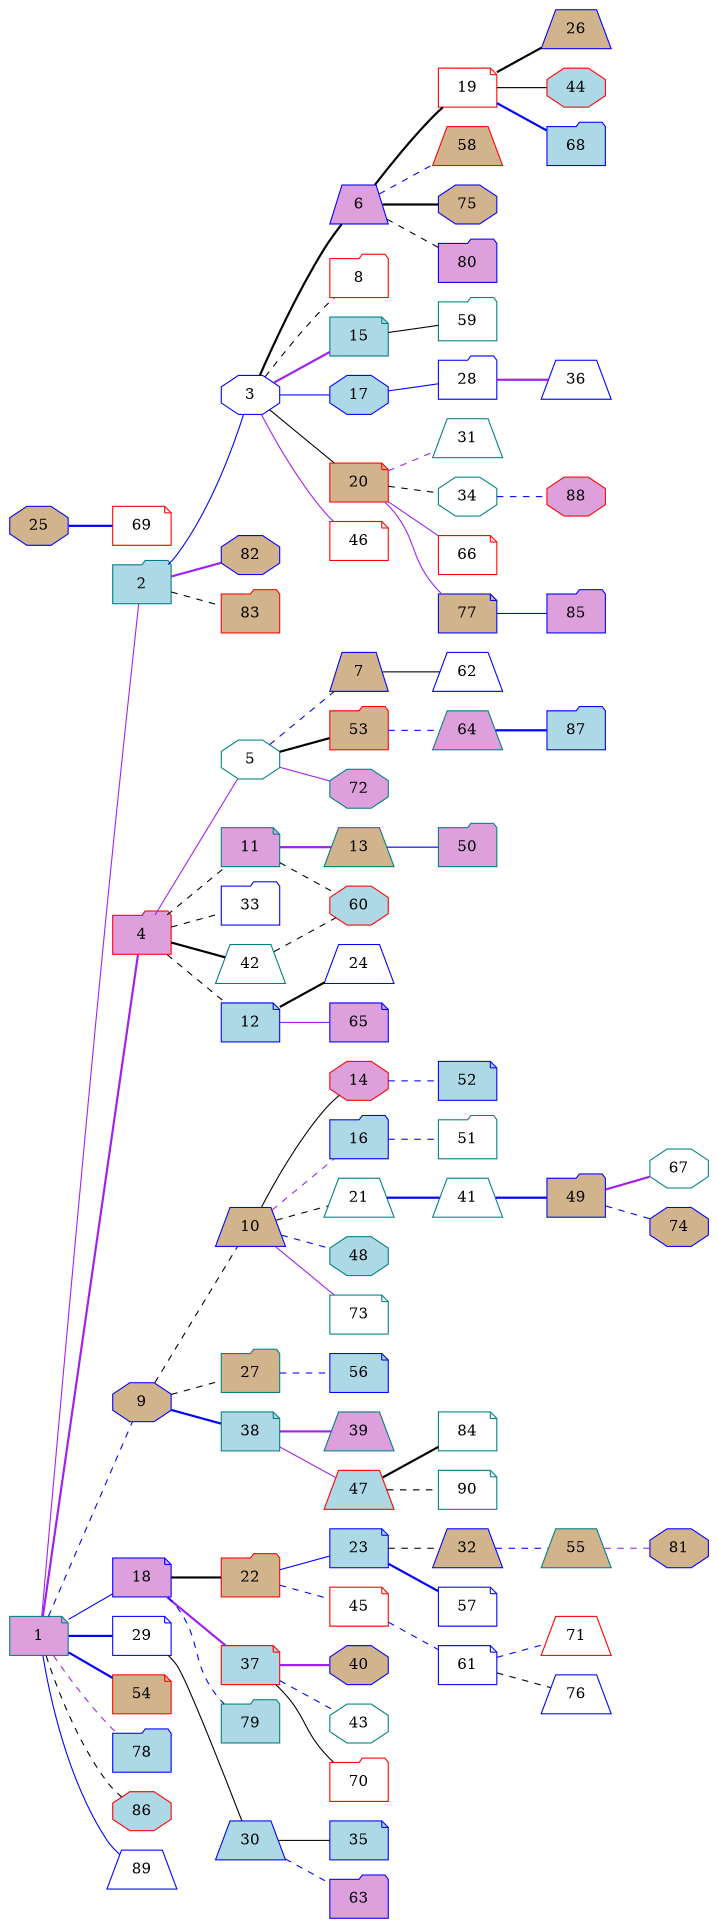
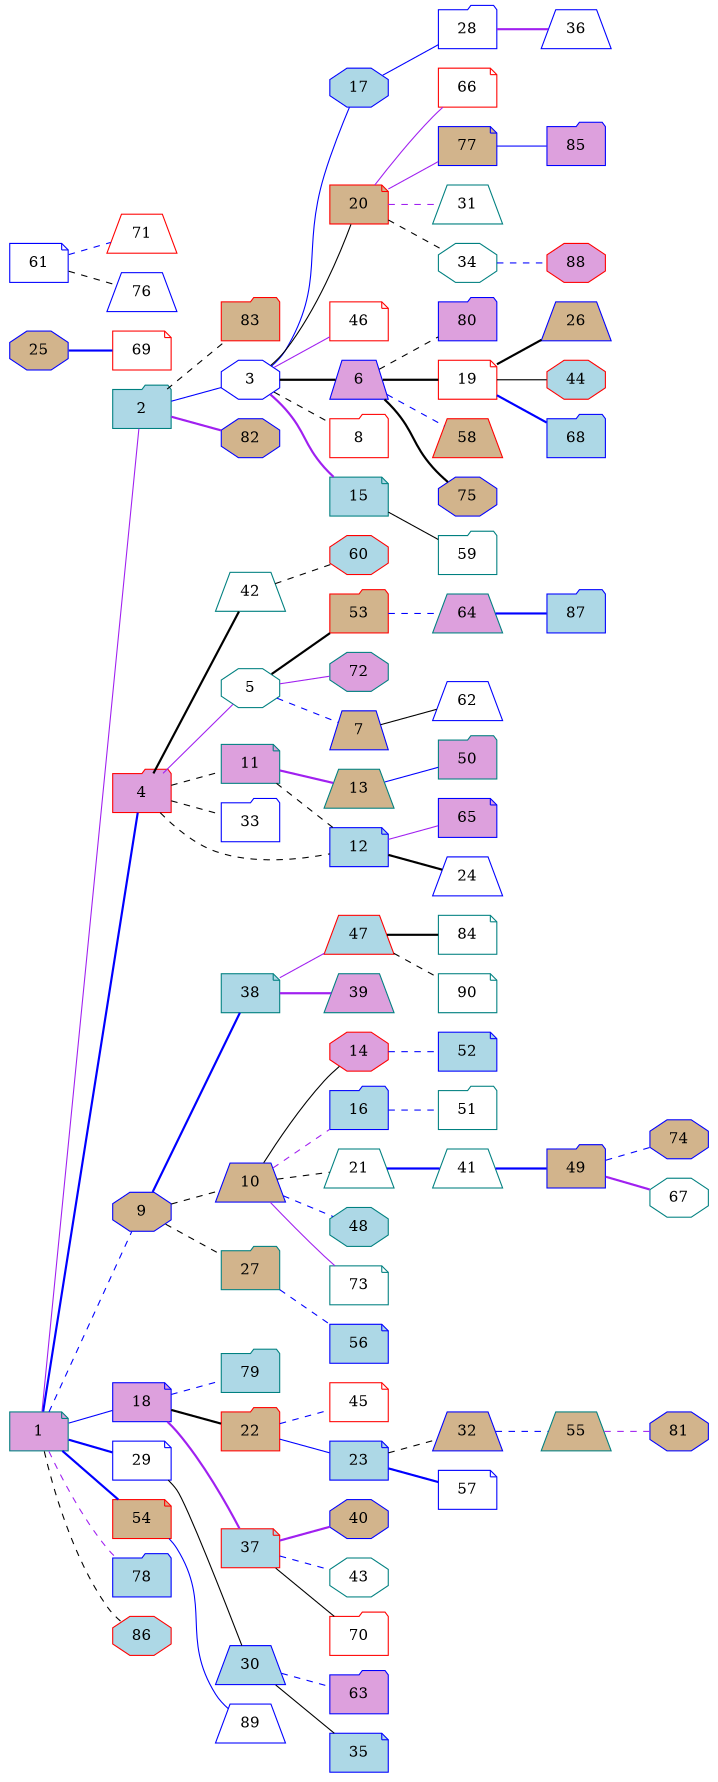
  graph {
    rankdir=LR
    node [color=blue fillcolor=white shape=note style=filled]
    edge [color=blue style=dashed]
    1 [color=teal fillcolor=plum]
    2 [color=teal fillcolor=lightblue shape=folder]
    4 [color=red fillcolor=plum shape=folder]
    9 [fillcolor=tan shape=octagon]
    18 [fillcolor=plum]
    29
    54 [color=red fillcolor=tan]
    78 [fillcolor=lightblue shape=folder]
    86 [color=red fillcolor=lightblue shape=octagon]
    89 [shape=trapezium]
    3 [shape=octagon]
    82 [fillcolor=tan shape=octagon]
    83 [color=red fillcolor=tan shape=folder]
    5 [color=teal shape=octagon]
    11 [color=teal fillcolor=plum]
    33 [shape=folder]
    42 [color=teal shape=trapezium]
    12 [fillcolor=lightblue]
    10 [fillcolor=tan shape=trapezium]
    27 [color=teal fillcolor=tan shape=folder]
    38 [color=teal fillcolor=lightblue]
    22 [color=red fillcolor=tan shape=folder]
    37 [color=red fillcolor=lightblue]
    79 [color=teal fillcolor=lightblue shape=folder]
    30 [fillcolor=lightblue shape=trapezium]
    6 [fillcolor=plum shape=trapezium]
    8 [color=red shape=folder]
    15 [color=teal fillcolor=lightblue]
    17 [fillcolor=lightblue shape=octagon]
    20 [color=red fillcolor=tan]
    46 [color=red]
    7 [fillcolor=tan shape=trapezium]
    53 [color=red fillcolor=tan shape=folder]
    72 [color=teal fillcolor=plum shape=octagon]
    13 [color=teal fillcolor=tan shape=trapezium]
    25 [fillcolor=tan shape=octagon]
    69 [color=red]
    60 [color=red fillcolor=lightblue shape=octagon]
    14 [color=red fillcolor=plum shape=octagon]
    16 [fillcolor=lightblue shape=folder]
    21 [color=teal shape=trapezium]
    48 [color=teal fillcolor=lightblue shape=octagon]
    73 [color=teal]
    56 [fillcolor=lightblue]
    39 [color=teal fillcolor=plum shape=trapezium]
    47 [color=red fillcolor=lightblue shape=trapezium]
    23 [fillcolor=lightblue]
    45 [color=red]
    40 [fillcolor=tan shape=octagon]
    43 [color=teal shape=octagon]
    70 [color=red shape=folder]
    35 [fillcolor=lightblue]
    63 [fillcolor=plum shape=folder]
    19 [color=red]
    58 [color=red fillcolor=tan shape=trapezium]
    75 [fillcolor=tan shape=octagon]
    80 [fillcolor=plum shape=folder]
    59 [color=teal shape=folder]
    28 [shape=folder]
    31 [color=teal shape=trapezium]
    34 [color=teal shape=octagon]
    66 [color=red]
    77 [fillcolor=tan]
    26 [fillcolor=tan shape=trapezium]
    44 [color=red fillcolor=lightblue shape=octagon]
    68 [fillcolor=lightblue shape=folder]
    36 [shape=trapezium]
    88 [color=red fillcolor=plum shape=octagon]
    85 [fillcolor=plum shape=folder]
    62 [shape=trapezium]
    64 [color=teal fillcolor=plum shape=trapezium]
    24 [shape=trapezium]
    65 [fillcolor=plum]
    50 [color=teal fillcolor=plum shape=folder]
    87 [fillcolor=lightblue shape=folder]
    52 [fillcolor=lightblue]
    51 [color=teal shape=folder]
    41 [color=teal shape=trapezium]
    84 [color=teal]
    90 [color=teal]
    49 [fillcolor=tan shape=folder]
    32 [fillcolor=tan shape=trapezium]
    57
    61
    67 [color=teal shape=octagon]
    74 [fillcolor=tan shape=octagon]
    55 [color=teal fillcolor=tan shape=trapezium]
    71 [color=red shape=trapezium]
    76 [shape=trapezium]
    81 [fillcolor=tan shape=octagon]
    1 -- 2 [color=purple style=solid]
-   1 -- 4 [color=purple style=bold]
+   1 -- 4 [style=bold]
    1 -- 9
    1 -- 18 [style=solid]
    1 -- 29 [style=bold]
    1 -- 54 [style=bold]
    1 -- 78 [color=purple]
    1 -- 86 [color=black]
-   1 -- 89 [style=solid]
+   54 -- 89 [style=solid]
    2 -- 3 [style=solid]
    2 -- 82 [color=purple style=bold]
    2 -- 83 [color=black]
    4 -- 5 [color=purple style=solid]
    4 -- 11 [color=black]
    4 -- 33 [color=black]
    4 -- 42 [color=black style=bold]
    4 -- 12 [color=black]
    9 -- 10 [color=black]
    9 -- 27 [color=black]
    9 -- 38 [style=bold]
    18 -- 22 [color=black style=bold]
    18 -- 37 [color=purple style=bold]
    18 -- 79
    29 -- 30 [color=black style=solid]
    3 -- 6 [color=black style=bold]
    3 -- 8 [color=black]
    3 -- 15 [color=purple style=bold]
    3 -- 17 [style=solid]
    3 -- 20 [color=black style=solid]
    3 -- 46 [color=purple style=solid]
    5 -- 7
    5 -- 53 [color=black style=bold]
    5 -- 72 [color=purple style=solid]
-   11 -- 60 [color=black]
+   11 -- 12 [color=black]
    11 -- 13 [color=purple style=bold]
    42 -- 60 [color=black]
    12 -- 24 [color=black style=bold]
    12 -- 65 [color=purple style=solid]
    10 -- 14 [color=black style=solid]
    10 -- 16 [color=purple]
    10 -- 21 [color=black]
    10 -- 48
    10 -- 73 [color=purple style=solid]
    27 -- 56
    38 -- 39 [color=purple style=bold]
    38 -- 47 [color=purple style=solid]
    22 -- 23 [style=solid]
    22 -- 45
    37 -- 40 [color=purple style=bold]
    37 -- 43
    37 -- 70 [color=black style=solid]
    30 -- 35 [color=black style=solid]
    30 -- 63
    6 -- 19 [color=black style=bold]
    6 -- 58
    6 -- 75 [color=black style=bold]
    6 -- 80 [color=black]
    15 -- 59 [color=black style=solid]
    17 -- 28 [style=solid]
    20 -- 31 [color=purple]
    20 -- 34 [color=black]
    20 -- 66 [color=purple style=solid]
    20 -- 77 [color=purple style=solid]
    7 -- 62 [color=black style=solid]
    53 -- 64
    13 -- 50 [style=solid]
    25 -- 69 [style=bold]
    14 -- 52
    16 -- 51
    21 -- 41 [style=bold]
    47 -- 84 [color=black style=bold]
    47 -- 90 [color=black]
    23 -- 32 [color=black]
    23 -- 57 [style=bold]
-   45 -- 61
    19 -- 26 [color=black style=bold]
    19 -- 44 [color=black style=solid]
    19 -- 68 [style=bold]
    28 -- 36 [color=purple style=bold]
    34 -- 88
    77 -- 85 [style=solid]
    64 -- 87 [style=bold]
    41 -- 49 [style=bold]
    49 -- 67 [color=purple style=bold]
    49 -- 74
    32 -- 55
    61 -- 71
    61 -- 76 [color=black]
    55 -- 81 [color=purple]
  }
